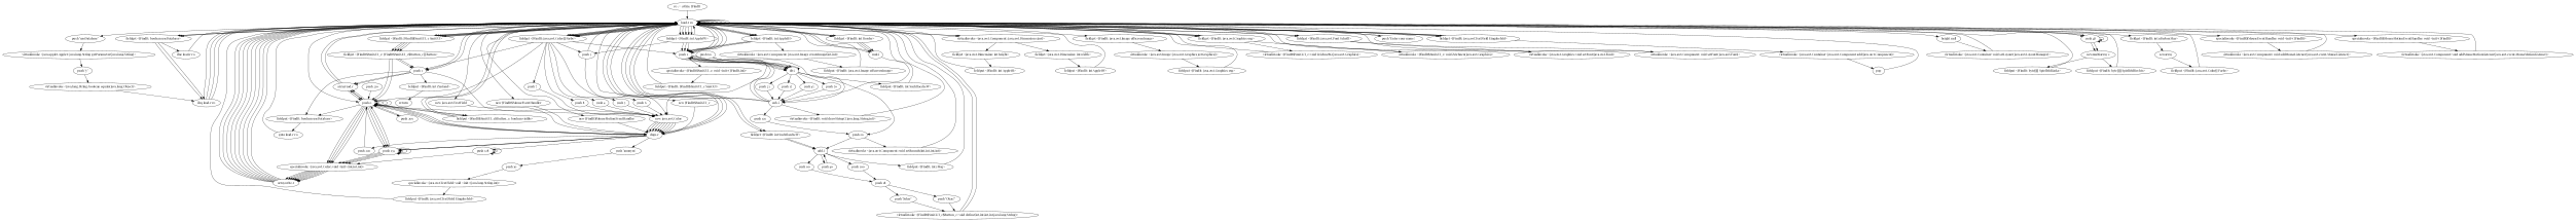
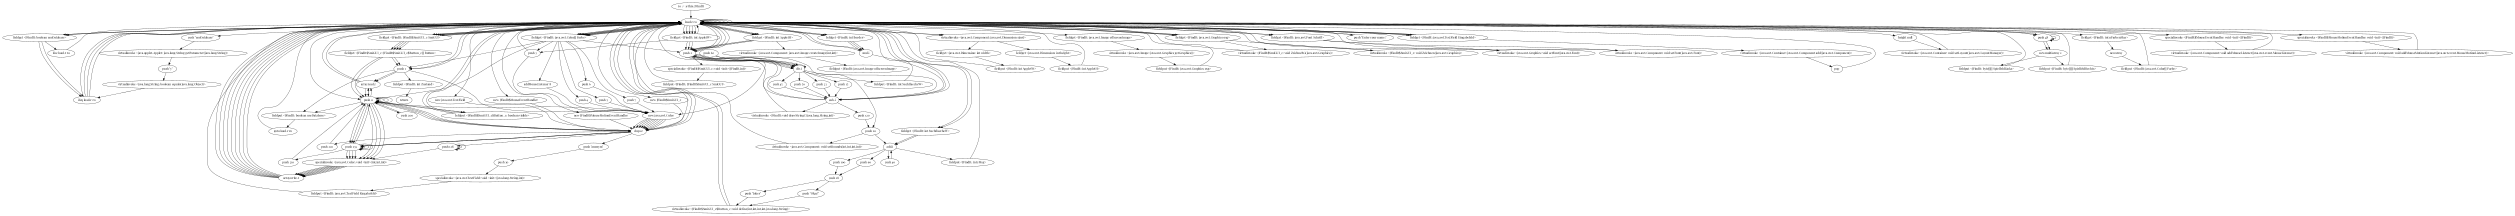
  digraph {
    fontname="Playfair Display"
    node [fontname="Playfair Display"]
    edge [fontname="Playfair Display"]
    "r0 := @this: JFindIt"
    "load.r r0"
    "push \"useDatabase\""
    "push 1"
    "virtualinvoke <java.awt.Component: java.awt.Dimension size()>"
    "fieldget <JFindIt: int AppletW>"
    "fieldget <JFindIt: int Border>"
    "push 2"
    "fieldget <JFindIt: int SuchflaecheW>"
    "fieldget <JFindIt: int AppletH>"
    "fieldget <JFindIt: java.awt.Image offscreenImage>"
    "fieldget <JFindIt: java.awt.Graphics osg>"
    "fieldget <JFindIt: java.awt.Font Schrift>"
    "new JFindIt$SmiGUI_c"
    "fieldget <JFindIt: JFindIt$SmiGUI_c SmiGUI>"
    "push 0"
    "fieldget <JFindIt: boolean useDatabase>"
    "push \"Enter your name:\""
    "new java.awt.TextField"
    "fieldget <JFindIt: java.awt.TextField Eingabefeld>"
    n21 [label="height null"]
    "push 48"
    "fieldget <JFindIt: int nFarbenMax>"
    "fieldget <JFindIt: java.awt.Color[] Farbe>"
    "new JFindIt$MouseEventHandler"
    "specialinvoke <JFindIt$MouseEventHandler: void <init>(JFindIt)>"
    "new JFindIt$MouseMotionEventHandler"
    "specialinvoke <JFindIt$MouseMotionEventHandler: void <init>(JFindIt)>"
    "virtualinvoke <java.applet.Applet: java.lang.String getParameter(java.lang.String)>"
    "fieldput <JFindIt: boolean useDatabase>"
    "arrayread.r"
    "new java.awt.Color"
    "fieldput <JFindIt: int Zustand>"
    "fieldget <java.awt.Dimension: int width>"
    "fieldget <java.awt.Dimension: int height>"
    "push 3"
    "mul.i"
    "div.i"
    "specialinvoke <JFindIt$SmiGUI_c: void <init>(JFindIt,int)>"
    "add.i"
    "virtualinvoke <java.awt.Component: java.awt.Image createImage(int,int)>"
    "virtualinvoke <java.awt.Image: java.awt.Graphics getGraphics()>"
    "virtualinvoke <JFindIt$SmiGUI_c: void ZeichneBG(java.awt.Graphics)>"
    "virtualinvoke <JFindIt$SmiGUI_c: void Zeichnen(java.awt.Graphics)>"
    "virtualinvoke <java.awt.Graphics: void setFont(java.awt.Font)>"
    "virtualinvoke <java.awt.Component: void setFont(java.awt.Font)>"
    "dup1.r"
    "fieldget <JFindIt$SmiGUI_c: JFindIt$SmiGUI_c$Button_c[] Button>"
    "push 255"
    "fieldput <JFindIt$SmiGUI_c$Button_c: boolean visible>"
    "specialinvoke <java.awt.Color: void <init>(int,int,int)>"
    "push 200"
    "ifeq load.r r0"
    "ifne load.r r0"
    "virtualinvoke <java.awt.Container: java.awt.Component add(java.awt.Component)>"
    "virtualinvoke <java.awt.Container: void setLayout(java.awt.LayoutManager)>"
    "newmultiarray 2"
    newarray
    "push 4"
    "push 5"
    "push 6"
    "push 7"
-   "push 8"
+   "push 8" [label="addMouseListener 8"]
    "virtualinvoke <java.awt.Component: void addMouseListener(java.awt.event.MouseListener)>"
    "virtualinvoke <java.awt.Component: void addMouseMotionListener(java.awt.event.MouseMotionListener)>"
    "push \"y\""
    "virtualinvoke <java.lang.String: boolean equals(java.lang.Object)>"
    "goto load.r r0"
    return
    "fieldput <JFindIt: int AppletW>"
    "fieldput <JFindIt: int AppletH>"
    "sub.i"
    "virtualinvoke <JFindIt: void drawStringC(java.lang.String,int)>"
    "push 120"
    "push 20"
    "fieldput <JFindIt: int SuchflaecheW>"
    "push 45"
    "push 50"
    "push 23"
    "push 15"
    "fieldput <JFindIt: JFindIt$SmiGUI_c SmiGUI>"
    "virtualinvoke <java.awt.Component: void setBounds(int,int,int,int)>"
    "push 60"
    "push 40"
    "fieldput <JFindIt: int yMsg>"
    "push 90"
    "push 100"
    "push 18"
    "fieldput <JFindIt: java.awt.Image offscreenImage>"
    "fieldput <JFindIt: java.awt.Graphics osg>"
    "push \"anonym\""
    "push 128"
    "push 220"
    "push 30"
    "push 210"
    "arraywrite.r"
    "push \"Okay!\""
    "push \"Joker\""
    "virtualinvoke <JFindIt$SmiGUI_c$Button_c: void define(int,int,int,int,java.lang.String)>"
    "specialinvoke <java.awt.TextField: void <init>(java.lang.String,int)>"
    "fieldput <JFindIt: java.awt.TextField Eingabefeld>"
    pop
    "fieldput <JFindIt: byte[][] SpielfeldLinks>"
    "fieldput <JFindIt: byte[][] SpielfeldRechts>"
    "fieldput <JFindIt: java.awt.Color[] Farbe>"
    "r0 := @this: JFindIt" -> "load.r r0"
    "load.r r0" -> "load.r r0"
    "load.r r0" -> "load.r r0"
    "load.r r0" -> "load.r r0"
    "load.r r0" -> "load.r r0"
    "load.r r0" -> "load.r r0"
    "load.r r0" -> "load.r r0"
    "load.r r0" -> "load.r r0"
    "load.r r0" -> "load.r r0"
    "load.r r0" -> "push \"useDatabase\""
    "load.r r0" -> "push 1"
    "load.r r0" -> "push 1"
    "load.r r0" -> "virtualinvoke <java.awt.Component: java.awt.Dimension size()>"
    "load.r r0" -> "virtualinvoke <java.awt.Component: java.awt.Dimension size()>"
    "load.r r0" -> "fieldget <JFindIt: int AppletW>"
    "load.r r0" -> "fieldget <JFindIt: int AppletW>"
    "load.r r0" -> "fieldget <JFindIt: int AppletW>"
    "load.r r0" -> "fieldget <JFindIt: int AppletW>"
    "load.r r0" -> "fieldget <JFindIt: int AppletW>"
    "load.r r0" -> "fieldget <JFindIt: int Border>"
    "load.r r0" -> "fieldget <JFindIt: int Border>"
    "load.r r0" -> "fieldget <JFindIt: int Border>"
    "load.r r0" -> "push 2"
    "load.r r0" -> "push 2"
    "load.r r0" -> "fieldget <JFindIt: int SuchflaecheW>"
    "load.r r0" -> "fieldget <JFindIt: int SuchflaecheW>"
    "load.r r0" -> "fieldget <JFindIt: int AppletH>"
    "load.r r0" -> "fieldget <JFindIt: int AppletH>"
    "load.r r0" -> "fieldget <JFindIt: int AppletH>"
    "load.r r0" -> "fieldget <JFindIt: int AppletH>"
    "load.r r0" -> "fieldget <JFindIt: java.awt.Image offscreenImage>"
    "load.r r0" -> "fieldget <JFindIt: java.awt.Graphics osg>"
    "load.r r0" -> "fieldget <JFindIt: java.awt.Graphics osg>"
    "load.r r0" -> "fieldget <JFindIt: java.awt.Graphics osg>"
    "load.r r0" -> "fieldget <JFindIt: java.awt.Font Schrift>"
    "load.r r0" -> "fieldget <JFindIt: java.awt.Font Schrift>"
    "load.r r0" -> "new JFindIt$SmiGUI_c"
    "load.r r0" -> "fieldget <JFindIt: JFindIt$SmiGUI_c SmiGUI>"
    "load.r r0" -> "fieldget <JFindIt: JFindIt$SmiGUI_c SmiGUI>"
    "load.r r0" -> "fieldget <JFindIt: JFindIt$SmiGUI_c SmiGUI>"
    "load.r r0" -> "fieldget <JFindIt: JFindIt$SmiGUI_c SmiGUI>"
    "load.r r0" -> "fieldget <JFindIt: JFindIt$SmiGUI_c SmiGUI>"
    "load.r r0" -> "fieldget <JFindIt: JFindIt$SmiGUI_c SmiGUI>"
    "load.r r0" -> "push 0"
    "load.r r0" -> "fieldget <JFindIt: boolean useDatabase>"
    "load.r r0" -> "fieldget <JFindIt: boolean useDatabase>"
    "load.r r0" -> "fieldget <JFindIt: boolean useDatabase>"
    "load.r r0" -> "push \"Enter your name:\""
    "load.r r0" -> "new java.awt.TextField"
    "load.r r0" -> "fieldget <JFindIt: java.awt.TextField Eingabefeld>"
    "load.r r0" -> "fieldget <JFindIt: java.awt.TextField Eingabefeld>"
    "load.r r0" -> "fieldget <JFindIt: java.awt.TextField Eingabefeld>"
    "load.r r0" -> n21
    "load.r r0" -> "push 48"
    "load.r r0" -> "push 48"
    "load.r r0" -> "fieldget <JFindIt: int nFarbenMax>"
    "load.r r0" -> "fieldget <JFindIt: java.awt.Color[] Farbe>"
    "load.r r0" -> "fieldget <JFindIt: java.awt.Color[] Farbe>"
    "load.r r0" -> "fieldget <JFindIt: java.awt.Color[] Farbe>"
    "load.r r0" -> "fieldget <JFindIt: java.awt.Color[] Farbe>"
    "load.r r0" -> "fieldget <JFindIt: java.awt.Color[] Farbe>"
    "load.r r0" -> "fieldget <JFindIt: java.awt.Color[] Farbe>"
    "load.r r0" -> "fieldget <JFindIt: java.awt.Color[] Farbe>"
    "load.r r0" -> "fieldget <JFindIt: java.awt.Color[] Farbe>"
    "load.r r0" -> "fieldget <JFindIt: java.awt.Color[] Farbe>"
    "load.r r0" -> "new JFindIt$MouseEventHandler"
    "load.r r0" -> "specialinvoke <JFindIt$MouseEventHandler: void <init>(JFindIt)>"
    "load.r r0" -> "new JFindIt$MouseMotionEventHandler"
    "load.r r0" -> "specialinvoke <JFindIt$MouseMotionEventHandler: void <init>(JFindIt)>"
    "push \"useDatabase\"" -> "virtualinvoke <java.applet.Applet: java.lang.String getParameter(java.lang.String)>"
    "push 1" -> "fieldput <JFindIt: boolean useDatabase>"
    "push 1" -> "arrayread.r"
    "push 1" -> "arrayread.r"
    "push 1" -> "new java.awt.Color"
    "push 1" -> "fieldput <JFindIt: int Zustand>"
    "virtualinvoke <java.awt.Component: java.awt.Dimension size()>" -> "fieldget <java.awt.Dimension: int width>"
    "virtualinvoke <java.awt.Component: java.awt.Dimension size()>" -> "fieldget <java.awt.Dimension: int height>"
    "fieldget <JFindIt: int AppletW>" -> "load.r r0"
    "fieldget <JFindIt: int AppletW>" -> "push 2"
    "fieldget <JFindIt: int AppletW>" -> "push 2"
    "fieldget <JFindIt: int AppletW>" -> "push 2"
    "fieldget <JFindIt: int AppletW>" -> "push 3"
    "fieldget <JFindIt: int Border>" -> "mul.i"
    "fieldget <JFindIt: int Border>" -> "mul.i"
    "fieldget <JFindIt: int Border>" -> "mul.i"
    "push 2" -> "load.r r0"
    "push 2" -> "load.r r0"
    "push 2" -> "new java.awt.Color"
    "push 2" -> "div.i"
    "push 2" -> "div.i"
    "push 2" -> "div.i"
    "push 2" -> "div.i"
    "push 2" -> "div.i"
    "push 2" -> "div.i"
    "push 2" -> "div.i"
    "push 2" -> "specialinvoke <JFindIt$SmiGUI_c: void <init>(JFindIt,int)>"
    "fieldget <JFindIt: int SuchflaecheW>" -> "add.i"
    "fieldget <JFindIt: int SuchflaecheW>" -> "add.i"
    "fieldget <JFindIt: int AppletH>" -> "push 2"
    "fieldget <JFindIt: int AppletH>" -> "push 2"
    "fieldget <JFindIt: int AppletH>" -> "push 2"
    "fieldget <JFindIt: int AppletH>" -> "virtualinvoke <java.awt.Component: java.awt.Image createImage(int,int)>"
    "fieldget <JFindIt: java.awt.Image offscreenImage>" -> "virtualinvoke <java.awt.Image: java.awt.Graphics getGraphics()>"
    "fieldget <JFindIt: java.awt.Graphics osg>" -> "load.r r0"
    "fieldget <JFindIt: java.awt.Graphics osg>" -> "virtualinvoke <JFindIt$SmiGUI_c: void ZeichneBG(java.awt.Graphics)>"
    "fieldget <JFindIt: java.awt.Graphics osg>" -> "virtualinvoke <JFindIt$SmiGUI_c: void Zeichnen(java.awt.Graphics)>"
    "fieldget <JFindIt: java.awt.Font Schrift>" -> "virtualinvoke <java.awt.Graphics: void setFont(java.awt.Font)>"
    "fieldget <JFindIt: java.awt.Font Schrift>" -> "virtualinvoke <java.awt.Component: void setFont(java.awt.Font)>"
    "new JFindIt$SmiGUI_c" -> "dup1.r"
    "fieldget <JFindIt: JFindIt$SmiGUI_c SmiGUI>" -> "load.r r0"
    "fieldget <JFindIt: JFindIt$SmiGUI_c SmiGUI>" -> "load.r r0"
    "fieldget <JFindIt: JFindIt$SmiGUI_c SmiGUI>" -> "fieldget <JFindIt$SmiGUI_c: JFindIt$SmiGUI_c$Button_c[] Button>"
    "fieldget <JFindIt: JFindIt$SmiGUI_c SmiGUI>" -> "fieldget <JFindIt$SmiGUI_c: JFindIt$SmiGUI_c$Button_c[] Button>"
    "fieldget <JFindIt: JFindIt$SmiGUI_c SmiGUI>" -> "fieldget <JFindIt$SmiGUI_c: JFindIt$SmiGUI_c$Button_c[] Button>"
    "fieldget <JFindIt: JFindIt$SmiGUI_c SmiGUI>" -> "fieldget <JFindIt$SmiGUI_c: JFindIt$SmiGUI_c$Button_c[] Button>"
    "push 0" -> "push 0"
    "push 0" -> "push 0"
    "push 0" -> "push 0"
    "push 0" -> "push 0"
    "push 0" -> "fieldput <JFindIt: boolean useDatabase>"
    "push 0" -> "arrayread.r"
    "push 0" -> "arrayread.r"
    "push 0" -> "new java.awt.Color"
    "push 0" -> "push 255"
    "push 0" -> "push 255"
    "push 0" -> "push 255"
    "push 0" -> "fieldput <JFindIt$SmiGUI_c$Button_c: boolean visible>"
    "push 0" -> "fieldput <JFindIt$SmiGUI_c$Button_c: boolean visible>"
    "push 0" -> "specialinvoke <java.awt.Color: void <init>(int,int,int)>"
    "push 0" -> "specialinvoke <java.awt.Color: void <init>(int,int,int)>"
    "push 0" -> "specialinvoke <java.awt.Color: void <init>(int,int,int)>"
    "push 0" -> "specialinvoke <java.awt.Color: void <init>(int,int,int)>"
    "push 0" -> "push 200"
    "fieldget <JFindIt: boolean useDatabase>" -> "ifeq load.r r0"
    "fieldget <JFindIt: boolean useDatabase>" -> "ifeq load.r r0"
    "fieldget <JFindIt: boolean useDatabase>" -> "ifne load.r r0"
    "push \"Enter your name:\"" -> "load.r r0"
    "new java.awt.TextField" -> "dup1.r"
    "fieldget <JFindIt: java.awt.TextField Eingabefeld>" -> "load.r r0"
    "fieldget <JFindIt: java.awt.TextField Eingabefeld>" -> "load.r r0"
    "fieldget <JFindIt: java.awt.TextField Eingabefeld>" -> "virtualinvoke <java.awt.Container: java.awt.Component add(java.awt.Component)>"
    n21 -> "virtualinvoke <java.awt.Container: void setLayout(java.awt.LayoutManager)>"
    "push 48" -> "push 48"
    "push 48" -> "push 48"
    "push 48" -> "newmultiarray 2"
    "push 48" -> "newmultiarray 2"
    "fieldget <JFindIt: int nFarbenMax>" -> newarray
    "fieldget <JFindIt: java.awt.Color[] Farbe>" -> "push 1"
    "fieldget <JFindIt: java.awt.Color[] Farbe>" -> "push 2"
    "fieldget <JFindIt: java.awt.Color[] Farbe>" -> "push 0"
    "fieldget <JFindIt: java.awt.Color[] Farbe>" -> "push 3"
    "fieldget <JFindIt: java.awt.Color[] Farbe>" -> "push 4"
    "fieldget <JFindIt: java.awt.Color[] Farbe>" -> "push 5"
    "fieldget <JFindIt: java.awt.Color[] Farbe>" -> "push 6"
    "fieldget <JFindIt: java.awt.Color[] Farbe>" -> "push 7"
    "fieldget <JFindIt: java.awt.Color[] Farbe>" -> "push 8"
    "new JFindIt$MouseEventHandler" -> "dup1.r"
    "specialinvoke <JFindIt$MouseEventHandler: void <init>(JFindIt)>" -> "virtualinvoke <java.awt.Component: void addMouseListener(java.awt.event.MouseListener)>"
    "new JFindIt$MouseMotionEventHandler" -> "dup1.r"
    "specialinvoke <JFindIt$MouseMotionEventHandler: void <init>(JFindIt)>" -> "virtualinvoke <java.awt.Component: void addMouseMotionListener(java.awt.event.MouseMotionListener)>"
    "virtualinvoke <java.applet.Applet: java.lang.String getParameter(java.lang.String)>" -> "push \"y\""
    "fieldput <JFindIt: boolean useDatabase>" -> "goto load.r r0"
    "arrayread.r" -> "load.r r0"
    "arrayread.r" -> "load.r r0"
    "arrayread.r" -> "push 0"
    "arrayread.r" -> "push 0"
    "new java.awt.Color" -> "dup1.r"
    "new java.awt.Color" -> "dup1.r"
    "new java.awt.Color" -> "dup1.r"
    "new java.awt.Color" -> "dup1.r"
    "new java.awt.Color" -> "dup1.r"
    "new java.awt.Color" -> "dup1.r"
    "new java.awt.Color" -> "dup1.r"
    "new java.awt.Color" -> "dup1.r"
    "new java.awt.Color" -> "dup1.r"
    "fieldput <JFindIt: int Zustand>" -> return
    "fieldget <java.awt.Dimension: int width>" -> "fieldput <JFindIt: int AppletW>"
    "fieldget <java.awt.Dimension: int height>" -> "fieldput <JFindIt: int AppletH>"
    "push 3" -> "load.r r0"
    "push 3" -> "new java.awt.Color"
    "mul.i" -> "load.r r0"
    "mul.i" -> "load.r r0"
    "mul.i" -> "sub.i"
    "div.i" -> "push 20"
    "div.i" -> "fieldput <JFindIt: int SuchflaecheW>"
    "div.i" -> "push 45"
    "div.i" -> "push 50"
    "div.i" -> "push 23"
    "div.i" -> "push 15"
    "specialinvoke <JFindIt$SmiGUI_c: void <init>(JFindIt,int)>" -> "fieldput <JFindIt: JFindIt$SmiGUI_c SmiGUI>"
    "add.i" -> "push 40"
    "add.i" -> "fieldput <JFindIt: int yMsg>"
    "add.i" -> "push 90"
    "add.i" -> "push 100"
    "virtualinvoke <java.awt.Component: java.awt.Image createImage(int,int)>" -> "fieldput <JFindIt: java.awt.Image offscreenImage>"
    "virtualinvoke <java.awt.Image: java.awt.Graphics getGraphics()>" -> "fieldput <JFindIt: java.awt.Graphics osg>"
    "virtualinvoke <JFindIt$SmiGUI_c: void ZeichneBG(java.awt.Graphics)>" -> "load.r r0"
    "virtualinvoke <JFindIt$SmiGUI_c: void Zeichnen(java.awt.Graphics)>" -> "load.r r0"
    "virtualinvoke <java.awt.Graphics: void setFont(java.awt.Font)>" -> "load.r r0"
    "virtualinvoke <java.awt.Component: void setFont(java.awt.Font)>" -> "load.r r0"
    "dup1.r" -> "load.r r0"
    "dup1.r" -> "load.r r0"
    "dup1.r" -> "load.r r0"
    "dup1.r" -> "push 0"
    "dup1.r" -> "push 0"
    "dup1.r" -> "push 0"
    "dup1.r" -> "push 0"
    "dup1.r" -> "push 255"
    "dup1.r" -> "push 255"
    "dup1.r" -> "push 255"
    "dup1.r" -> "push \"anonym\""
    "dup1.r" -> "push 128"
    "dup1.r" -> "push 220"
    "fieldget <JFindIt$SmiGUI_c: JFindIt$SmiGUI_c$Button_c[] Button>" -> "push 1"
    "fieldget <JFindIt$SmiGUI_c: JFindIt$SmiGUI_c$Button_c[] Button>" -> "push 1"
    "fieldget <JFindIt$SmiGUI_c: JFindIt$SmiGUI_c$Button_c[] Button>" -> "push 0"
    "fieldget <JFindIt$SmiGUI_c: JFindIt$SmiGUI_c$Button_c[] Button>" -> "push 0"
    "push 255" -> "push 0"
    "push 255" -> "push 255"
    "push 255" -> "push 255"
    "push 255" -> "push 255"
    "push 255" -> "specialinvoke <java.awt.Color: void <init>(int,int,int)>"
    "push 255" -> "specialinvoke <java.awt.Color: void <init>(int,int,int)>"
    "push 255" -> "specialinvoke <java.awt.Color: void <init>(int,int,int)>"
    "push 255" -> "specialinvoke <java.awt.Color: void <init>(int,int,int)>"
+   "push 255" -> "push 210"
    "fieldput <JFindIt$SmiGUI_c$Button_c: boolean visible>" -> "load.r r0"
    "fieldput <JFindIt$SmiGUI_c$Button_c: boolean visible>" -> "load.r r0"
    "specialinvoke <java.awt.Color: void <init>(int,int,int)>" -> "arraywrite.r"
    "specialinvoke <java.awt.Color: void <init>(int,int,int)>" -> "arraywrite.r"
    "specialinvoke <java.awt.Color: void <init>(int,int,int)>" -> "arraywrite.r"
    "specialinvoke <java.awt.Color: void <init>(int,int,int)>" -> "arraywrite.r"
    "specialinvoke <java.awt.Color: void <init>(int,int,int)>" -> "arraywrite.r"
    "specialinvoke <java.awt.Color: void <init>(int,int,int)>" -> "arraywrite.r"
    "specialinvoke <java.awt.Color: void <init>(int,int,int)>" -> "arraywrite.r"
    "specialinvoke <java.awt.Color: void <init>(int,int,int)>" -> "arraywrite.r"
    "specialinvoke <java.awt.Color: void <init>(int,int,int)>" -> "arraywrite.r"
    "push 200" -> "push 0"
    "ifeq load.r r0" -> "load.r r0"
    "ifeq load.r r0" -> "load.r r0"
    "ifeq load.r r0" -> "load.r r0"
    "ifeq load.r r0" -> "load.r r0"
    "ifne load.r r0" -> "load.r r0"
    "virtualinvoke <java.awt.Container: java.awt.Component add(java.awt.Component)>" -> pop
    "virtualinvoke <java.awt.Container: void setLayout(java.awt.LayoutManager)>" -> "load.r r0"
    "newmultiarray 2" -> "fieldput <JFindIt: byte[][] SpielfeldLinks>"
    "newmultiarray 2" -> "fieldput <JFindIt: byte[][] SpielfeldRechts>"
    newarray -> "fieldput <JFindIt: java.awt.Color[] Farbe>"
    "push 4" -> "new java.awt.Color"
    "push 5" -> "new java.awt.Color"
    "push 6" -> "new java.awt.Color"
    "push 7" -> "new java.awt.Color"
    "push 8" -> "new java.awt.Color"
    "virtualinvoke <java.awt.Component: void addMouseListener(java.awt.event.MouseListener)>" -> "load.r r0"
    "virtualinvoke <java.awt.Component: void addMouseMotionListener(java.awt.event.MouseMotionListener)>" -> "load.r r0"
    "push \"y\"" -> "virtualinvoke <java.lang.String: boolean equals(java.lang.Object)>"
    "virtualinvoke <java.lang.String: boolean equals(java.lang.Object)>" -> "ifeq load.r r0"
    "goto load.r r0" -> "load.r r0"
    "fieldput <JFindIt: int AppletW>" -> "load.r r0"
    "fieldput <JFindIt: int AppletH>" -> "load.r r0"
    "sub.i" -> "load.r r0"
    "sub.i" -> "load.r r0"
    "sub.i" -> "push 2"
    "sub.i" -> "push 2"
    "sub.i" -> "virtualinvoke <JFindIt: void drawStringC(java.lang.String,int)>"
    "sub.i" -> "push 120"
    "virtualinvoke <JFindIt: void drawStringC(java.lang.String,int)>" -> "load.r r0"
    "push 120" -> "push 20"
    "push 20" -> "add.i"
    "push 20" -> "virtualinvoke <java.awt.Component: void setBounds(int,int,int,int)>"
    "fieldput <JFindIt: int SuchflaecheW>" -> "load.r r0"
    "push 45" -> "sub.i"
    "push 50" -> "sub.i"
    "push 23" -> "sub.i"
    "push 15" -> "sub.i"
    "fieldput <JFindIt: JFindIt$SmiGUI_c SmiGUI>" -> "load.r r0"
    "virtualinvoke <java.awt.Component: void setBounds(int,int,int,int)>" -> "load.r r0"
    "push 60" -> "div.i"
    "push 60" -> "sub.i"
    "push 40" -> "add.i"
    "fieldput <JFindIt: int yMsg>" -> "load.r r0"
    "push 90" -> "push 18"
    "push 100" -> "push 18"
    "push 18" -> "push \"Okay!\""
    "push 18" -> "push \"Joker\""
-   "fieldput <JFindIt: java.awt.Image offscreenImage>" -> "load.r r0"
    "fieldput <JFindIt: java.awt.Graphics osg>" -> "load.r r0"
    "push \"anonym\"" -> "push 30"
    "push 128" -> "specialinvoke <java.awt.Color: void <init>(int,int,int)>"
    "push 128" -> "push 128"
    "push 128" -> "push 128"
    "push 220" -> "push 0"
    "push 30" -> "specialinvoke <java.awt.TextField: void <init>(java.lang.String,int)>"
    "push 210" -> "push 0"
    "arraywrite.r" -> "load.r r0"
    "arraywrite.r" -> "load.r r0"
    "arraywrite.r" -> "load.r r0"
    "arraywrite.r" -> "load.r r0"
    "arraywrite.r" -> "load.r r0"
    "arraywrite.r" -> "load.r r0"
    "arraywrite.r" -> "load.r r0"
    "arraywrite.r" -> "load.r r0"
    "arraywrite.r" -> "load.r r0"
    "push \"Okay!\"" -> "virtualinvoke <JFindIt$SmiGUI_c$Button_c: void define(int,int,int,int,java.lang.String)>"
    "push \"Joker\"" -> "virtualinvoke <JFindIt$SmiGUI_c$Button_c: void define(int,int,int,int,java.lang.String)>"
    "virtualinvoke <JFindIt$SmiGUI_c$Button_c: void define(int,int,int,int,java.lang.String)>" -> "load.r r0"
    "virtualinvoke <JFindIt$SmiGUI_c$Button_c: void define(int,int,int,int,java.lang.String)>" -> "load.r r0"
    "specialinvoke <java.awt.TextField: void <init>(java.lang.String,int)>" -> "fieldput <JFindIt: java.awt.TextField Eingabefeld>"
    "fieldput <JFindIt: java.awt.TextField Eingabefeld>" -> "load.r r0"
    pop -> "load.r r0"
    "fieldput <JFindIt: byte[][] SpielfeldLinks>" -> "load.r r0"
    "fieldput <JFindIt: byte[][] SpielfeldRechts>" -> "load.r r0"
    "fieldput <JFindIt: java.awt.Color[] Farbe>" -> "load.r r0"
  }
